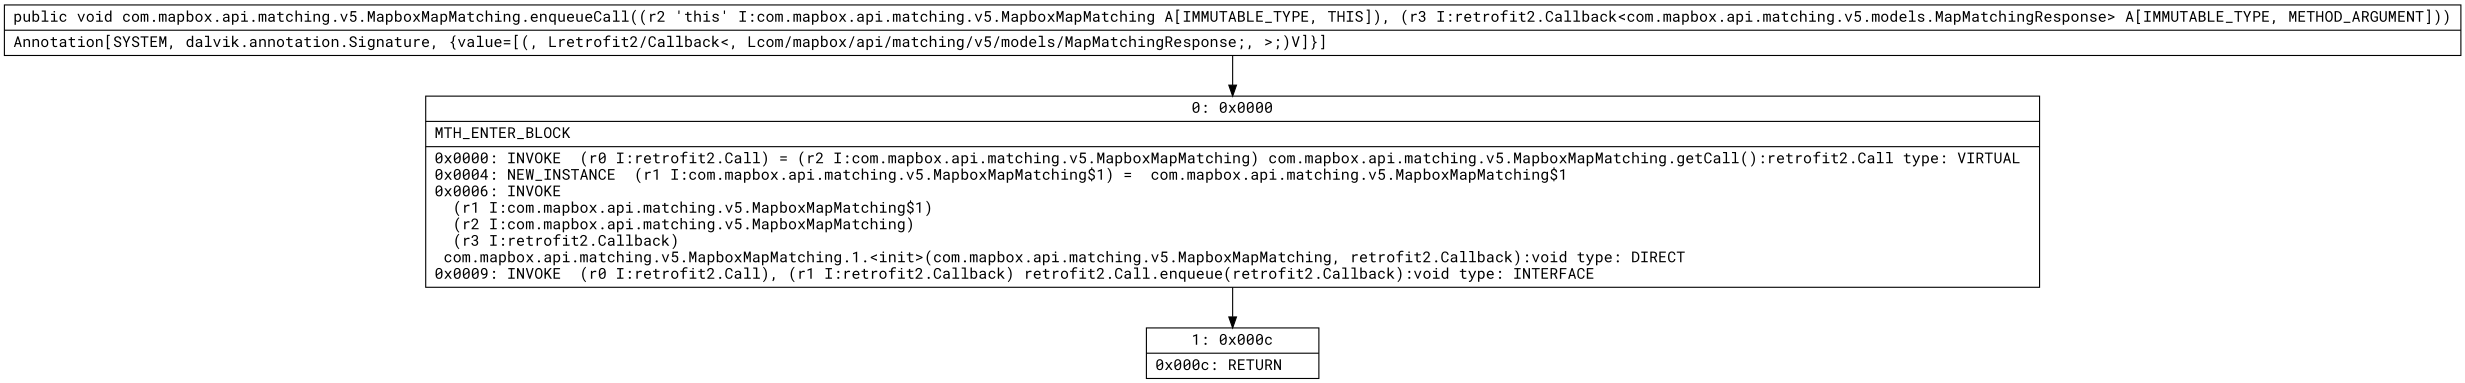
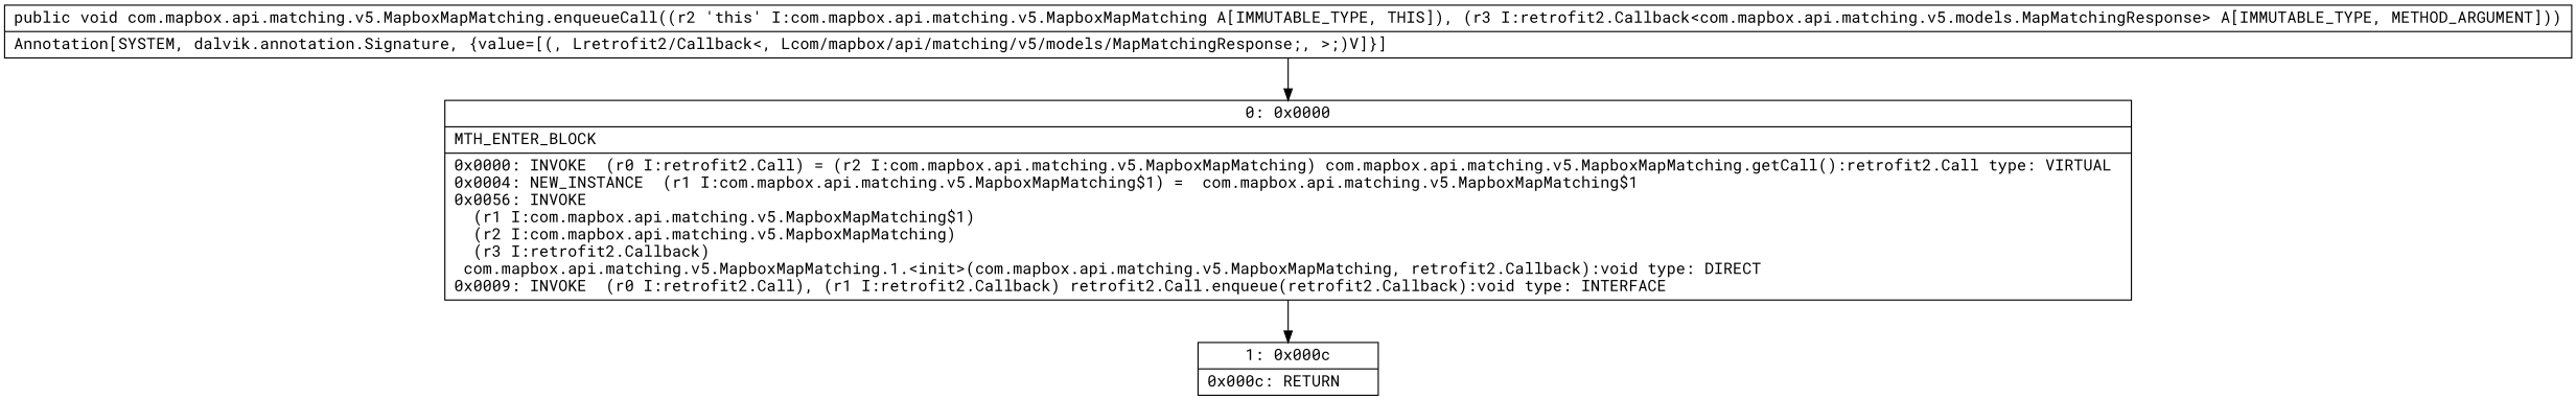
  digraph {
    fontname="Roboto Mono"
    node [shape=record fontname="Roboto Mono"]
    edge [fontname="Roboto Mono"]
-   n1 [label="{0\:\ 0x0000|MTH_ENTER_BLOCK\l|0x0000: INVOKE  (r0 I:retrofit2.Call) = (r2 I:com.mapbox.api.matching.v5.MapboxMapMatching) com.mapbox.api.matching.v5.MapboxMapMatching.getCall():retrofit2.Call type: VIRTUAL \l0x0004: NEW_INSTANCE  (r1 I:com.mapbox.api.matching.v5.MapboxMapMatching$1) =  com.mapbox.api.matching.v5.MapboxMapMatching$1 \l0x0006: INVOKE  \l  (r1 I:com.mapbox.api.matching.v5.MapboxMapMatching$1)\l  (r2 I:com.mapbox.api.matching.v5.MapboxMapMatching)\l  (r3 I:retrofit2.Callback)\l com.mapbox.api.matching.v5.MapboxMapMatching.1.\<init\>(com.mapbox.api.matching.v5.MapboxMapMatching, retrofit2.Callback):void type: DIRECT \l0x0009: INVOKE  (r0 I:retrofit2.Call), (r1 I:retrofit2.Callback) retrofit2.Call.enqueue(retrofit2.Callback):void type: INTERFACE \l}"]
+   n1 [label="{0\:\ 0x0000|MTH_ENTER_BLOCK\l|0x0000: INVOKE  (r0 I:retrofit2.Call) = (r2 I:com.mapbox.api.matching.v5.MapboxMapMatching) com.mapbox.api.matching.v5.MapboxMapMatching.getCall():retrofit2.Call type: VIRTUAL \l0x0004: NEW_INSTANCE  (r1 I:com.mapbox.api.matching.v5.MapboxMapMatching$1) =  com.mapbox.api.matching.v5.MapboxMapMatching$1 \l0x0056: INVOKE  \l  (r1 I:com.mapbox.api.matching.v5.MapboxMapMatching$1)\l  (r2 I:com.mapbox.api.matching.v5.MapboxMapMatching)\l  (r3 I:retrofit2.Callback)\l com.mapbox.api.matching.v5.MapboxMapMatching.1.\<init\>(com.mapbox.api.matching.v5.MapboxMapMatching, retrofit2.Callback):void type: DIRECT \l0x0009: INVOKE  (r0 I:retrofit2.Call), (r1 I:retrofit2.Callback) retrofit2.Call.enqueue(retrofit2.Callback):void type: INTERFACE \l}"]
    n2 [label="{1\:\ 0x000c|0x000c: RETURN   \l}"]
    n3 [label="{public void com.mapbox.api.matching.v5.MapboxMapMatching.enqueueCall((r2 'this' I:com.mapbox.api.matching.v5.MapboxMapMatching A[IMMUTABLE_TYPE, THIS]), (r3 I:retrofit2.Callback\<com.mapbox.api.matching.v5.models.MapMatchingResponse\> A[IMMUTABLE_TYPE, METHOD_ARGUMENT]))  | Annotation[SYSTEM, dalvik.annotation.Signature, \{value=[(, Lretrofit2\/Callback\<, Lcom\/mapbox\/api\/matching\/v5\/models\/MapMatchingResponse;, \>;)V]\}]\l}"]
    n1 -> n2
    n3 -> n1
  }
